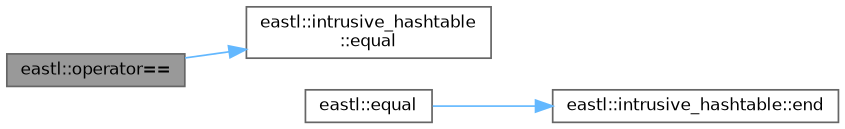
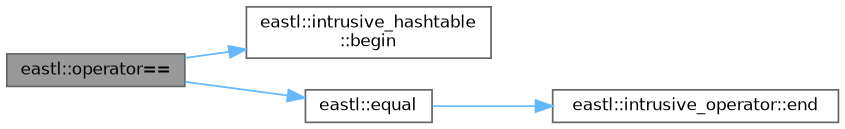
  digraph {
    rankdir=LR
    node [color=grey40 fillcolor=white fontname=Helvetica fontsize=10 shape=box style=filled]
    edge [color=steelblue1 fontname=Helvetica fontsize=10 labelfontname=Helvetica labelfontsize=10 style=solid]
    n1 [color=gray40 fillcolor=grey60 fontcolor=black height=0.2 label="eastl::operator==" width=0.4]
-   n2 [height=0.2 label="eastl::intrusive_hashtable\l::equal" width=0.4]
+   n2 [height=0.2 label="eastl::intrusive_hashtable\l::begin" width=0.4]
    n3 [height=0.2 label="eastl::equal" width=0.4]
-   n4 [height=0.2 label="eastl::intrusive_hashtable::end" width=0.4]
+   n4 [height=0.2 label="eastl::intrusive_operator::end" width=0.4]
    n1 -> n2
+   n1 -> n3
    n3 -> n4
  }
